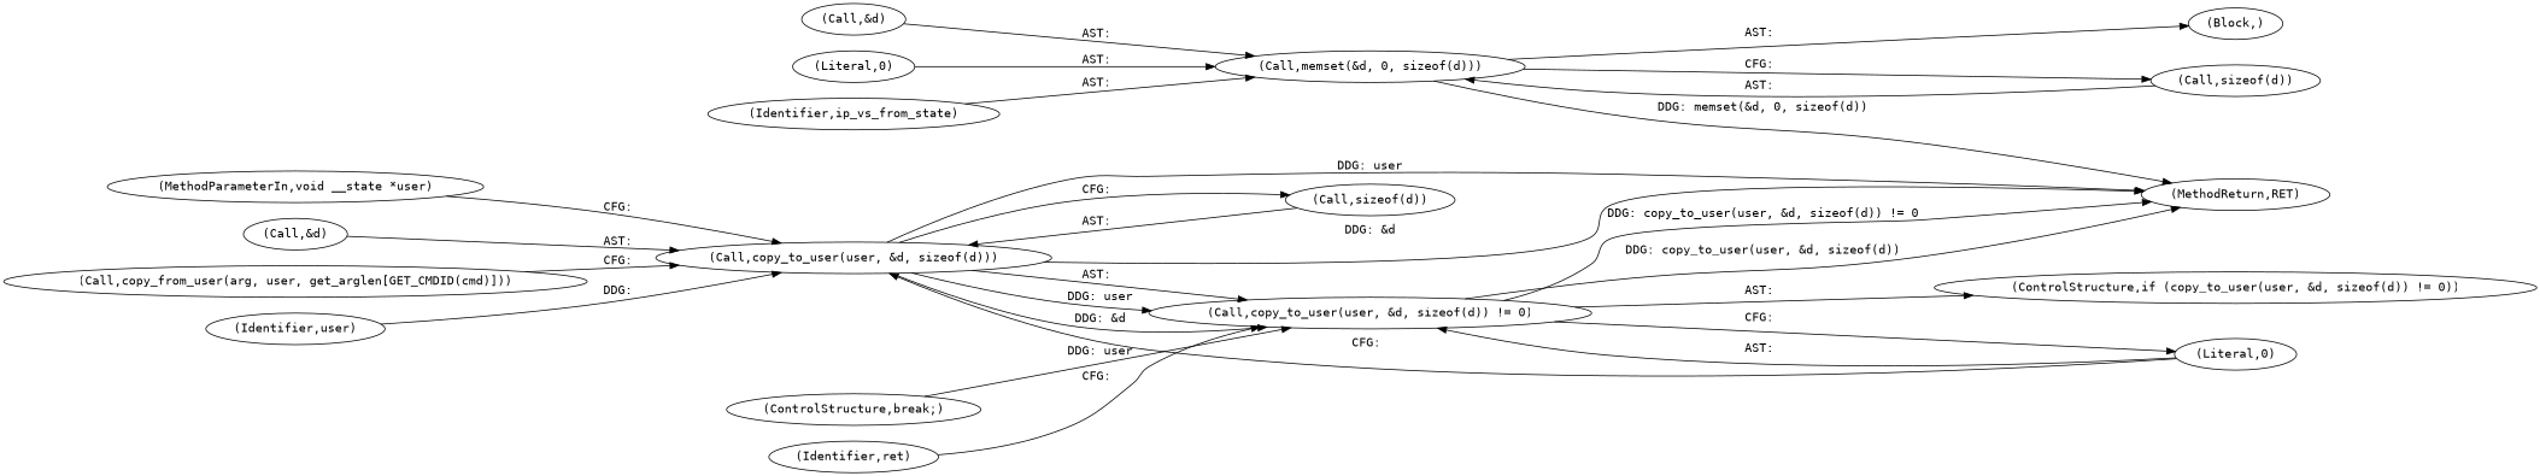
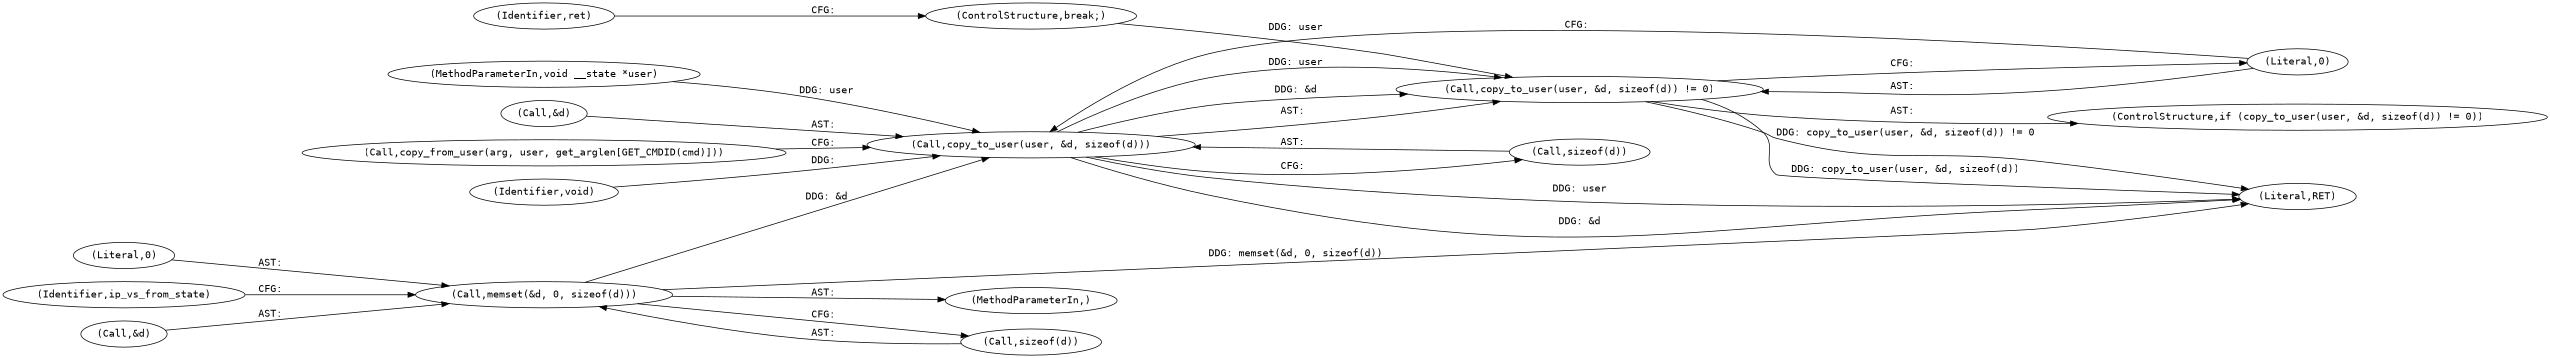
  digraph {
    fontname="DejaVu Sans Mono"
    rankdir=LR
    node [fontname="DejaVu Sans Mono"]
    edge [fontname="DejaVu Sans Mono"]
    n1 [label="(Call,memset(&d, 0, sizeof(d)))"]
    n2 [label="(Call,copy_to_user(user, &d, sizeof(d)))"]
-   n3 [label="(MethodReturn,RET)"]
-   n4 [label="(Block,)"]
+   n3 [label="(Literal,RET)"]
+   n4 [label="(MethodParameterIn,)"]
    n5 [label="(Call,sizeof(d))"]
    n6 [label="(Call,copy_to_user(user, &d, sizeof(d)) != 0)"]
    n7 [label="(Call,sizeof(d))"]
    n8 [label="(ControlStructure,if (copy_to_user(user, &d, sizeof(d)) != 0))"]
    n9 [label="(Literal,0)"]
    n10 [label="(Literal,0)"]
    n11 [label="(ControlStructure,break;)"]
    n12 [label="(MethodParameterIn,void __state *user)"]
    n13 [label="(Call,&d)"]
    n14 [label="(Identifier,ip_vs_from_state)"]
    n15 [label="(Call,&d)"]
    n16 [label="(Call,copy_from_user(arg, user, get_arglen[GET_CMDID(cmd)]))"]
    n17 [label="(Identifier,ret)"]
-   n18 [label="(Identifier,user)"]
+   n18 [label="(Identifier,void)"]
+   n1 -> n2 [label="DDG: &d"]
    n1 -> n3 [label="DDG: memset(&d, 0, sizeof(d))"]
    n1 -> n4 [label="AST: "]
    n1 -> n5 [label="CFG: "]
    n2 -> n3 [label="DDG: user"]
    n2 -> n3 [label="DDG: &d"]
    n2 -> n6 [label="AST: "]
    n2 -> n6 [label="DDG: user"]
    n2 -> n6 [label="DDG: &d"]
    n2 -> n7 [label="CFG: "]
    n5 -> n1 [label="AST: "]
    n6 -> n3 [label="DDG: copy_to_user(user, &d, sizeof(d)) != 0"]
    n6 -> n3 [label="DDG: copy_to_user(user, &d, sizeof(d))"]
    n6 -> n8 [label="AST: "]
    n6 -> n9 [label="CFG: "]
    n7 -> n2 [label="AST: "]
    n9 -> n2 [label="CFG: "]
    n9 -> n6 [label="AST: "]
    n10 -> n1 [label="AST: "]
    n11 -> n6 [label="DDG: user"]
-   n12 -> n2 [label="CFG: "]
+   n12 -> n2 [label="DDG: user"]
    n13 -> n2 [label="AST: "]
-   n14 -> n1 [label="AST: "]
+   n14 -> n1 [label="CFG: "]
    n15 -> n1 [label="AST: "]
    n16 -> n2 [label="CFG: "]
-   n17 -> n6 [label="CFG: "]
+   n17 -> n11 [label="CFG: "]
    n18 -> n2 [label="DDG: "]
  }
